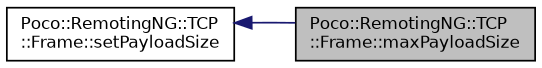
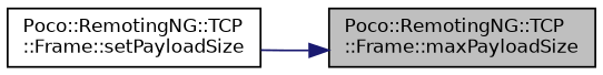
  digraph {
    rankdir=RL
    node [color=black fontname=Helvetica fontsize=10 shape=record style=filled]
    n1 [fillcolor=grey75 fontcolor=black height=0.2 label="Poco::RemotingNG::TCP\l::Frame::maxPayloadSize" width=0.4]
    n2 [fillcolor=white height=0.2 label="Poco::RemotingNG::TCP\l::Frame::setPayloadSize" width=0.4]
-   n2 -> n1 [color=midnightblue dir=back fontname=Helvetica fontsize=10 labelfontname=Helvetica labelfontsize=10 style=solid]
+   n1 -> n2 [color=midnightblue dir=back fontname=Helvetica fontsize=10 labelfontname=Helvetica labelfontsize=10 style=solid]
  }
